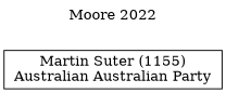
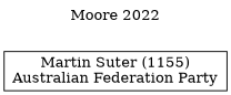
  digraph {
    label="Moore 2022"
    labelloc=t
    mclimit=10
-   n1 [label="Martin Suter (1155)\nAustralian Australian Party" shape=box]
+   n1 [label="Martin Suter (1155)\nAustralian Federation Party" shape=box]
  }
